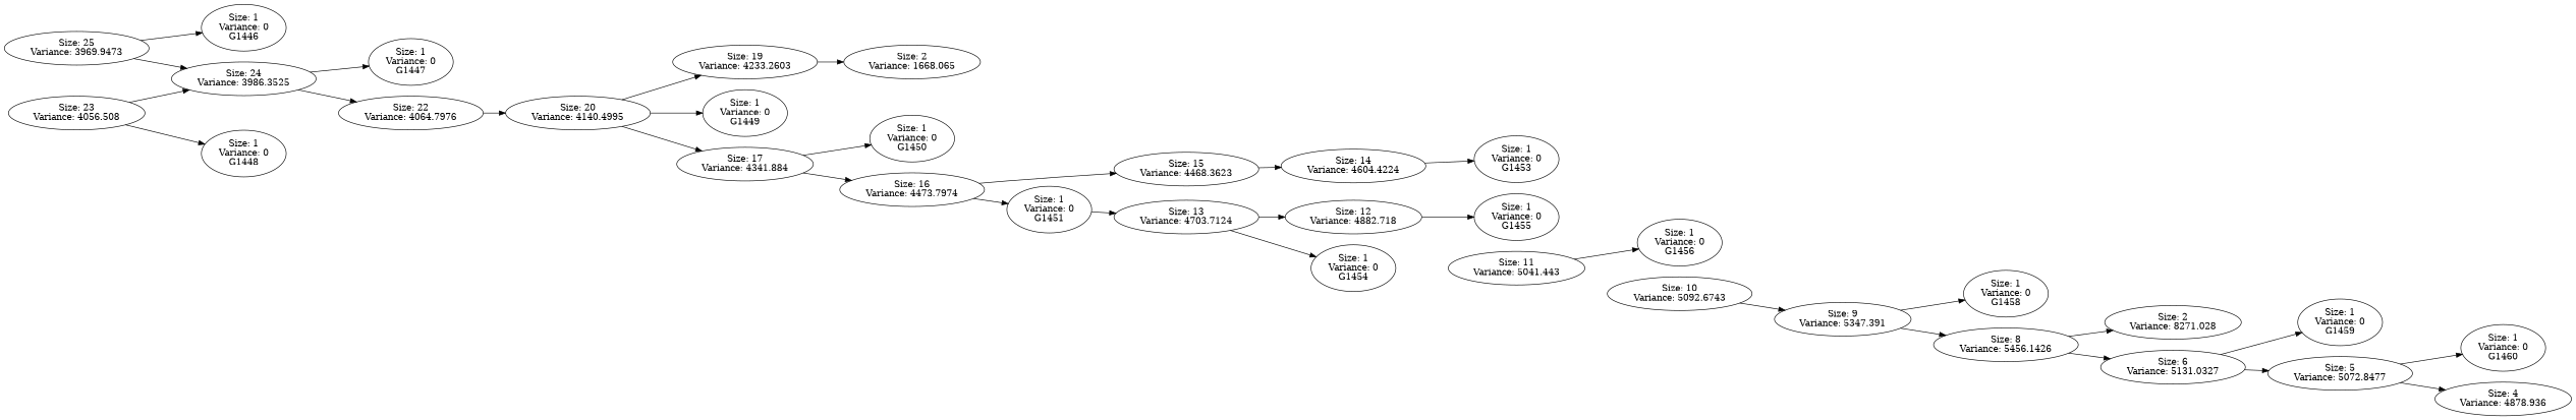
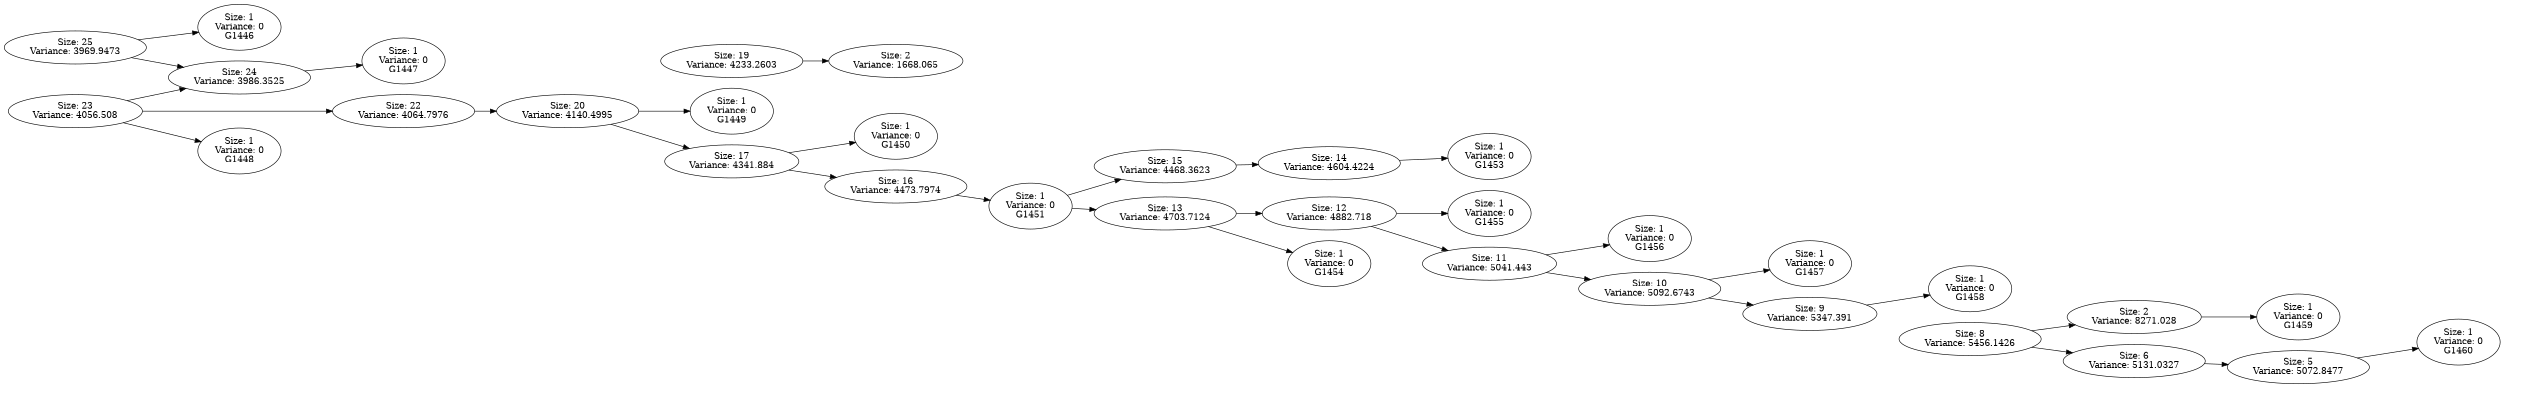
  digraph {
    L=17
    rankdir=LR
    "Size: 25\nVariance: 3969.9473"
    "Size: 24\nVariance: 3986.3525"
    "Size: 1\nVariance: 0\nG1446"
    "Size: 1\nVariance: 0\nG1447"
    "Size: 23\nVariance: 4056.508"
    "Size: 22\nVariance: 4064.7976"
    "Size: 1\nVariance: 0\nG1448"
    "Size: 20\nVariance: 4140.4995"
    "Size: 19\nVariance: 4233.2603"
    "Size: 1\nVariance: 0\nG1449"
    "Size: 17\nVariance: 4341.884"
    "Size: 2\nVariance: 1668.065"
    "Size: 1\nVariance: 0\nG1450"
    "Size: 16\nVariance: 4473.7974"
    "Size: 15\nVariance: 4468.3623"
    "Size: 1\nVariance: 0\nG1451"
    "Size: 14\nVariance: 4604.4224"
    "Size: 13\nVariance: 4703.7124"
    "Size: 1\nVariance: 0\nG1453"
    "Size: 12\nVariance: 4882.718"
    "Size: 1\nVariance: 0\nG1454"
    "Size: 1\nVariance: 0\nG1455"
    "Size: 11\nVariance: 5041.443"
    "Size: 1\nVariance: 0\nG1456"
    "Size: 10\nVariance: 5092.6743"
+   "Size: 1\nVariance: 0\nG1457"
    "Size: 9\nVariance: 5347.391"
    "Size: 1\nVariance: 0\nG1458"
    "Size: 8\nVariance: 5456.1426"
    "Size: 6\nVariance: 5131.0327"
    "Size: 2\nVariance: 8271.028"
    "Size: 1\nVariance: 0\nG1459"
    "Size: 5\nVariance: 5072.8477"
    "Size: 1\nVariance: 0\nG1460"
-   "Size: 4\nVariance: 4878.936"
    "Size: 25\nVariance: 3969.9473" -> "Size: 24\nVariance: 3986.3525"
    "Size: 25\nVariance: 3969.9473" -> "Size: 1\nVariance: 0\nG1446"
    "Size: 24\nVariance: 3986.3525" -> "Size: 1\nVariance: 0\nG1447"
    "Size: 23\nVariance: 4056.508" -> "Size: 24\nVariance: 3986.3525"
-   "Size: 24\nVariance: 3986.3525" -> "Size: 22\nVariance: 4064.7976"
+   "Size: 23\nVariance: 4056.508" -> "Size: 22\nVariance: 4064.7976"
    "Size: 23\nVariance: 4056.508" -> "Size: 1\nVariance: 0\nG1448"
    "Size: 22\nVariance: 4064.7976" -> "Size: 20\nVariance: 4140.4995"
-   "Size: 20\nVariance: 4140.4995" -> "Size: 19\nVariance: 4233.2603"
    "Size: 20\nVariance: 4140.4995" -> "Size: 1\nVariance: 0\nG1449"
    "Size: 20\nVariance: 4140.4995" -> "Size: 17\nVariance: 4341.884"
    "Size: 19\nVariance: 4233.2603" -> "Size: 2\nVariance: 1668.065"
    "Size: 17\nVariance: 4341.884" -> "Size: 1\nVariance: 0\nG1450"
    "Size: 17\nVariance: 4341.884" -> "Size: 16\nVariance: 4473.7974"
-   "Size: 16\nVariance: 4473.7974" -> "Size: 15\nVariance: 4468.3623"
+   "Size: 1\nVariance: 0\nG1451" -> "Size: 15\nVariance: 4468.3623"
    "Size: 16\nVariance: 4473.7974" -> "Size: 1\nVariance: 0\nG1451"
    "Size: 15\nVariance: 4468.3623" -> "Size: 14\nVariance: 4604.4224"
    "Size: 1\nVariance: 0\nG1451" -> "Size: 13\nVariance: 4703.7124"
    "Size: 14\nVariance: 4604.4224" -> "Size: 1\nVariance: 0\nG1453"
    "Size: 13\nVariance: 4703.7124" -> "Size: 12\nVariance: 4882.718"
    "Size: 13\nVariance: 4703.7124" -> "Size: 1\nVariance: 0\nG1454"
    "Size: 12\nVariance: 4882.718" -> "Size: 1\nVariance: 0\nG1455"
+   "Size: 12\nVariance: 4882.718" -> "Size: 11\nVariance: 5041.443"
    "Size: 11\nVariance: 5041.443" -> "Size: 1\nVariance: 0\nG1456"
+   "Size: 11\nVariance: 5041.443" -> "Size: 10\nVariance: 5092.6743"
+   "Size: 10\nVariance: 5092.6743" -> "Size: 1\nVariance: 0\nG1457"
    "Size: 10\nVariance: 5092.6743" -> "Size: 9\nVariance: 5347.391"
    "Size: 9\nVariance: 5347.391" -> "Size: 1\nVariance: 0\nG1458"
-   "Size: 9\nVariance: 5347.391" -> "Size: 8\nVariance: 5456.1426"
    "Size: 8\nVariance: 5456.1426" -> "Size: 6\nVariance: 5131.0327"
    "Size: 8\nVariance: 5456.1426" -> "Size: 2\nVariance: 8271.028"
-   "Size: 6\nVariance: 5131.0327" -> "Size: 1\nVariance: 0\nG1459"
+   "Size: 2\nVariance: 8271.028" -> "Size: 1\nVariance: 0\nG1459"
    "Size: 6\nVariance: 5131.0327" -> "Size: 5\nVariance: 5072.8477"
    "Size: 5\nVariance: 5072.8477" -> "Size: 1\nVariance: 0\nG1460"
-   "Size: 5\nVariance: 5072.8477" -> "Size: 4\nVariance: 4878.936"
  }
